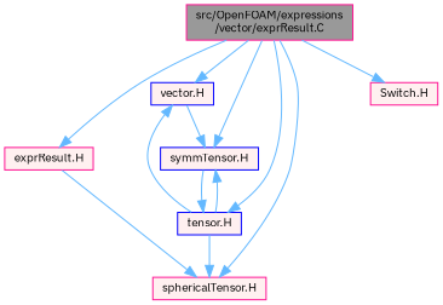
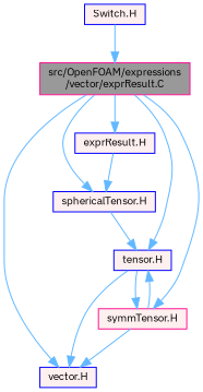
  digraph {
    fontname="IBM Plex Sans"
    node [color=deeppink fillcolor="#FFF0F0" fontname="IBM Plex Sans" fontsize=10 shape=box style=filled]
    edge [color=steelblue1 fontname="IBM Plex Sans" fontsize=10 labelfontname=Helvetica labelfontsize=10 style=solid]
    n1 [fillcolor=grey60 fontcolor=black height=0.2 label="src/OpenFOAM/expressions\l/vector/exprResult.C" width=0.4]
-   n2 [height=0.2 label="exprResult.H" width=0.4]
+   n2 [color=blue height=0.2 label="exprResult.H" width=0.4]
    n3 [color=blue height=0.2 label="vector.H" width=0.4]
    n4 [color=blue height=0.2 label="tensor.H" width=0.4]
-   n5 [height=0.2 label="sphericalTensor.H" width=0.4]
-   n6 [color=blue height=0.2 label="symmTensor.H" width=0.4]
-   n7 [height=0.2 label="Switch.H" width=0.4]
+   n5 [color=blue height=0.2 label="sphericalTensor.H" width=0.4]
+   n6 [height=0.2 label="symmTensor.H" width=0.4]
+   n7 [color=blue height=0.2 label="Switch.H" width=0.4]
    n1 -> n2
    n1 -> n3
    n1 -> n4
    n1 -> n5
    n1 -> n6
-   n1 -> n7
+   n7 -> n1
    n2 -> n5
    n4 -> n3
-   n4 -> n5
+   n5 -> n4
    n4 -> n6
-   n3 -> n6
+   n6 -> n3
    n6 -> n4
  }
